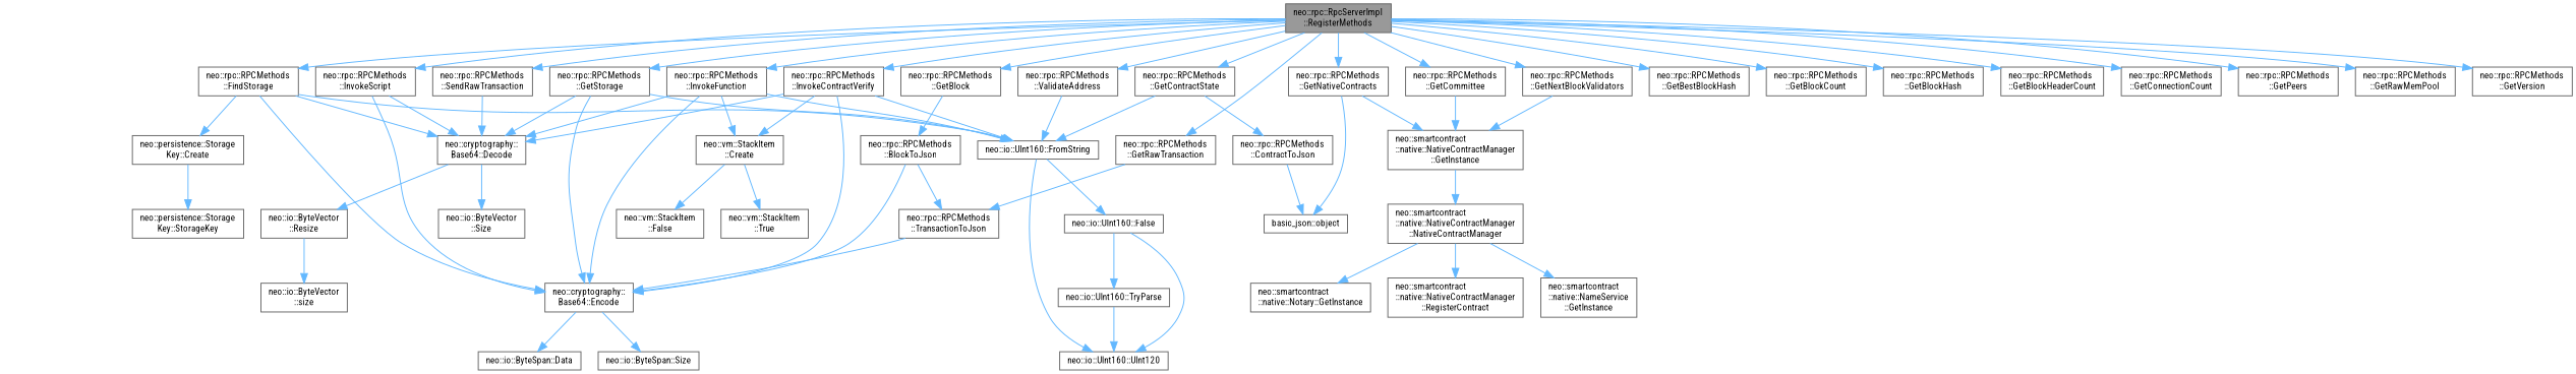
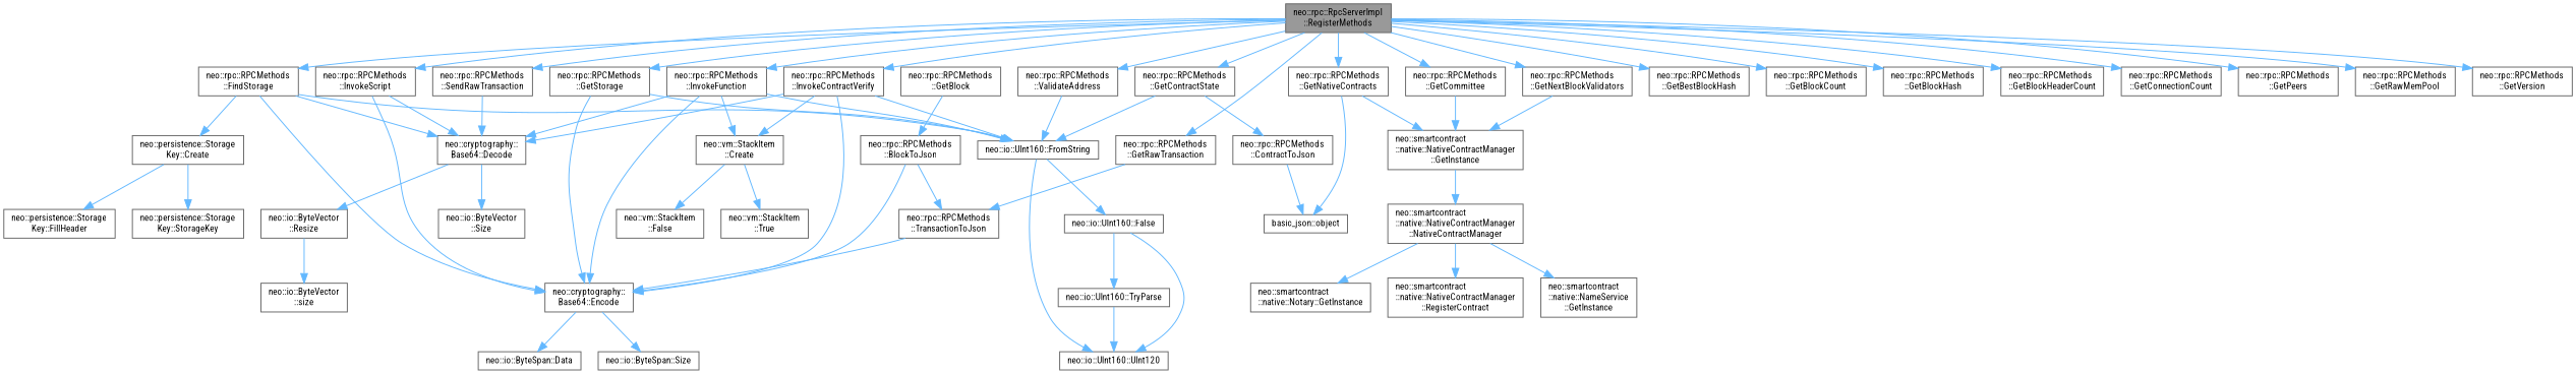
  digraph {
    fontname="Roboto Condensed"
    rankdir=TB
    node [color=grey40 fillcolor=white fontname="Roboto Condensed" fontsize=10 shape=box style=filled]
    edge [color=steelblue1 fontname="Roboto Condensed" fontsize=10 labelfontname=Helvetica labelfontsize=10 style=solid]
    n1 [color=gray40 fillcolor=grey60 fontcolor=black height=0.2 label="neo::rpc::RpcServerImpl\l::RegisterMethods" width=0.4]
    n2 [height=0.2 label="neo::rpc::RPCMethods\l::FindStorage" width=0.4]
    n3 [height=0.2 label="neo::rpc::RPCMethods\l::GetBestBlockHash" width=0.4]
    n4 [height=0.2 label="neo::rpc::RPCMethods\l::GetBlock" width=0.4]
    n5 [height=0.2 label="neo::rpc::RPCMethods\l::GetBlockCount" width=0.4]
    n6 [height=0.2 label="neo::rpc::RPCMethods\l::GetBlockHash" width=0.4]
    n7 [height=0.2 label="neo::rpc::RPCMethods\l::GetBlockHeaderCount" width=0.4]
    n8 [height=0.2 label="neo::rpc::RPCMethods\l::GetCommittee" width=0.4]
    n9 [height=0.2 label="neo::rpc::RPCMethods\l::GetConnectionCount" width=0.4]
    n10 [height=0.2 label="neo::rpc::RPCMethods\l::GetContractState" width=0.4]
    n11 [height=0.2 label="neo::rpc::RPCMethods\l::GetNativeContracts" width=0.4]
    n12 [height=0.2 label="neo::rpc::RPCMethods\l::GetNextBlockValidators" width=0.4]
    n13 [height=0.2 label="neo::rpc::RPCMethods\l::GetPeers" width=0.4]
    n14 [height=0.2 label="neo::rpc::RPCMethods\l::GetRawMemPool" width=0.4]
    n15 [height=0.2 label="neo::rpc::RPCMethods\l::GetRawTransaction" width=0.4]
    n16 [height=0.2 label="neo::rpc::RPCMethods\l::GetStorage" width=0.4]
    n17 [height=0.2 label="neo::rpc::RPCMethods\l::GetVersion" width=0.4]
    n18 [height=0.2 label="neo::rpc::RPCMethods\l::InvokeContractVerify" width=0.4]
    n19 [height=0.2 label="neo::rpc::RPCMethods\l::InvokeFunction" width=0.4]
    n20 [height=0.2 label="neo::rpc::RPCMethods\l::InvokeScript" width=0.4]
    n21 [height=0.2 label="neo::rpc::RPCMethods\l::SendRawTransaction" width=0.4]
    n22 [height=0.2 label="neo::rpc::RPCMethods\l::ValidateAddress" width=0.4]
    n23 [height=0.2 label="neo::persistence::Storage\lKey::Create" width=0.4]
    n24 [height=0.2 label="neo::cryptography::\lBase64::Decode" width=0.4]
    n25 [height=0.2 label="neo::cryptography::\lBase64::Encode" width=0.4]
    n26 [height=0.2 label="neo::io::UInt160::FromString" width=0.4]
    n27 [height=0.2 label="neo::rpc::RPCMethods\l::BlockToJson" width=0.4]
    n28 [height=0.2 label="neo::smartcontract\l::native::NativeContractManager\l::GetInstance" width=0.4]
    n29 [height=0.2 label="neo::rpc::RPCMethods\l::ContractToJson" width=0.4]
    n30 [height=0.2 label="basic_json::object" width=0.4]
    n31 [height=0.2 label="neo::rpc::RPCMethods\l::TransactionToJson" width=0.4]
    n32 [height=0.2 label="neo::vm::StackItem\l::Create" width=0.4]
+   n33 [height=0.2 label="neo::persistence::Storage\lKey::FillHeader" width=0.4]
    n34 [height=0.2 label="neo::persistence::Storage\lKey::StorageKey" width=0.4]
    n35 [height=0.2 label="neo::io::ByteVector\l::Resize" width=0.4]
    n36 [height=0.2 label="neo::io::ByteVector\l::Size" width=0.4]
    n37 [height=0.2 label="neo::io::ByteSpan::Data" width=0.4]
    n38 [height=0.2 label="neo::io::ByteSpan::Size" width=0.4]
    n39 [height=0.2 label="neo::io::UInt160::False" width=0.4]
    n40 [height=0.2 label="neo::io::UInt160::UInt120" width=0.4]
    n41 [height=0.2 label="neo::io::ByteVector\l::size" width=0.4]
    n42 [height=0.2 label="neo::io::UInt160::TryParse" width=0.4]
    n43 [height=0.2 label="neo::smartcontract\l::native::NativeContractManager\l::NativeContractManager" width=0.4]
    n44 [height=0.2 label="neo::smartcontract\l::native::NameService\l::GetInstance" width=0.4]
    n45 [height=0.2 label="neo::smartcontract\l::native::Notary::GetInstance" width=0.4]
    n46 [height=0.2 label="neo::smartcontract\l::native::NativeContractManager\l::RegisterContract" width=0.4]
    n47 [height=0.2 label="neo::vm::StackItem\l::False" width=0.4]
    n48 [height=0.2 label="neo::vm::StackItem\l::True" width=0.4]
    n1 -> n2
    n1 -> n3
-   n1 -> n4
    n1 -> n5
    n1 -> n6
    n1 -> n7
    n1 -> n8
    n1 -> n9
    n1 -> n10
    n1 -> n11
    n1 -> n12
    n1 -> n13
    n1 -> n14
    n1 -> n15
    n1 -> n16
    n1 -> n17
    n1 -> n18
    n1 -> n19
    n1 -> n20
    n1 -> n21
    n1 -> n22
    n2 -> n23
    n2 -> n24
    n2 -> n25
    n2 -> n26
    n4 -> n27
    n8 -> n28
    n10 -> n26
    n10 -> n29
    n11 -> n28
    n11 -> n30
    n12 -> n28
    n15 -> n31
-   n16 -> n24
    n16 -> n25
    n16 -> n26
    n18 -> n24
    n18 -> n25
    n18 -> n26
    n18 -> n32
    n19 -> n24
    n19 -> n25
    n19 -> n26
    n19 -> n32
    n20 -> n24
    n20 -> n25
    n21 -> n24
    n22 -> n26
+   n23 -> n33
    n23 -> n34
    n24 -> n35
    n24 -> n36
    n25 -> n37
    n25 -> n38
    n26 -> n39
    n26 -> n40
    n27 -> n25
    n27 -> n31
    n28 -> n43
    n29 -> n30
    n31 -> n25
    n32 -> n47
    n32 -> n48
    n35 -> n41
    n39 -> n40
    n39 -> n42
    n42 -> n40
    n43 -> n44
    n43 -> n45
    n43 -> n46
  }
